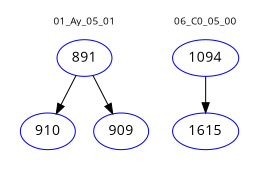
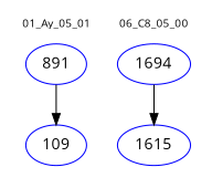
  digraph {
    fontname="Open Sans"
    node [color=blue fontname="Open Sans"]
    edge [color=black fontname="Open Sans"]
    n1 [label=891]
-   n2 [label=910]
-   n3 [label=909]
-   n4 [label=1094]
+   n3 [label=109]
+   n4 [label=1694]
    n5 [label=1615]
    subgraph cluster_1 {
      color=white
      fontsize=10
      label="01_Ay_05_01"
      n1
-     n2
      n3
    }
    subgraph cluster_2 {
      color=white
      fontsize=10
-     label="06_C0_05_00"
+     label="06_C8_05_00"
      n4
      n5
    }
-   n1 -> n2
    n1 -> n3
    n4 -> n5
  }
